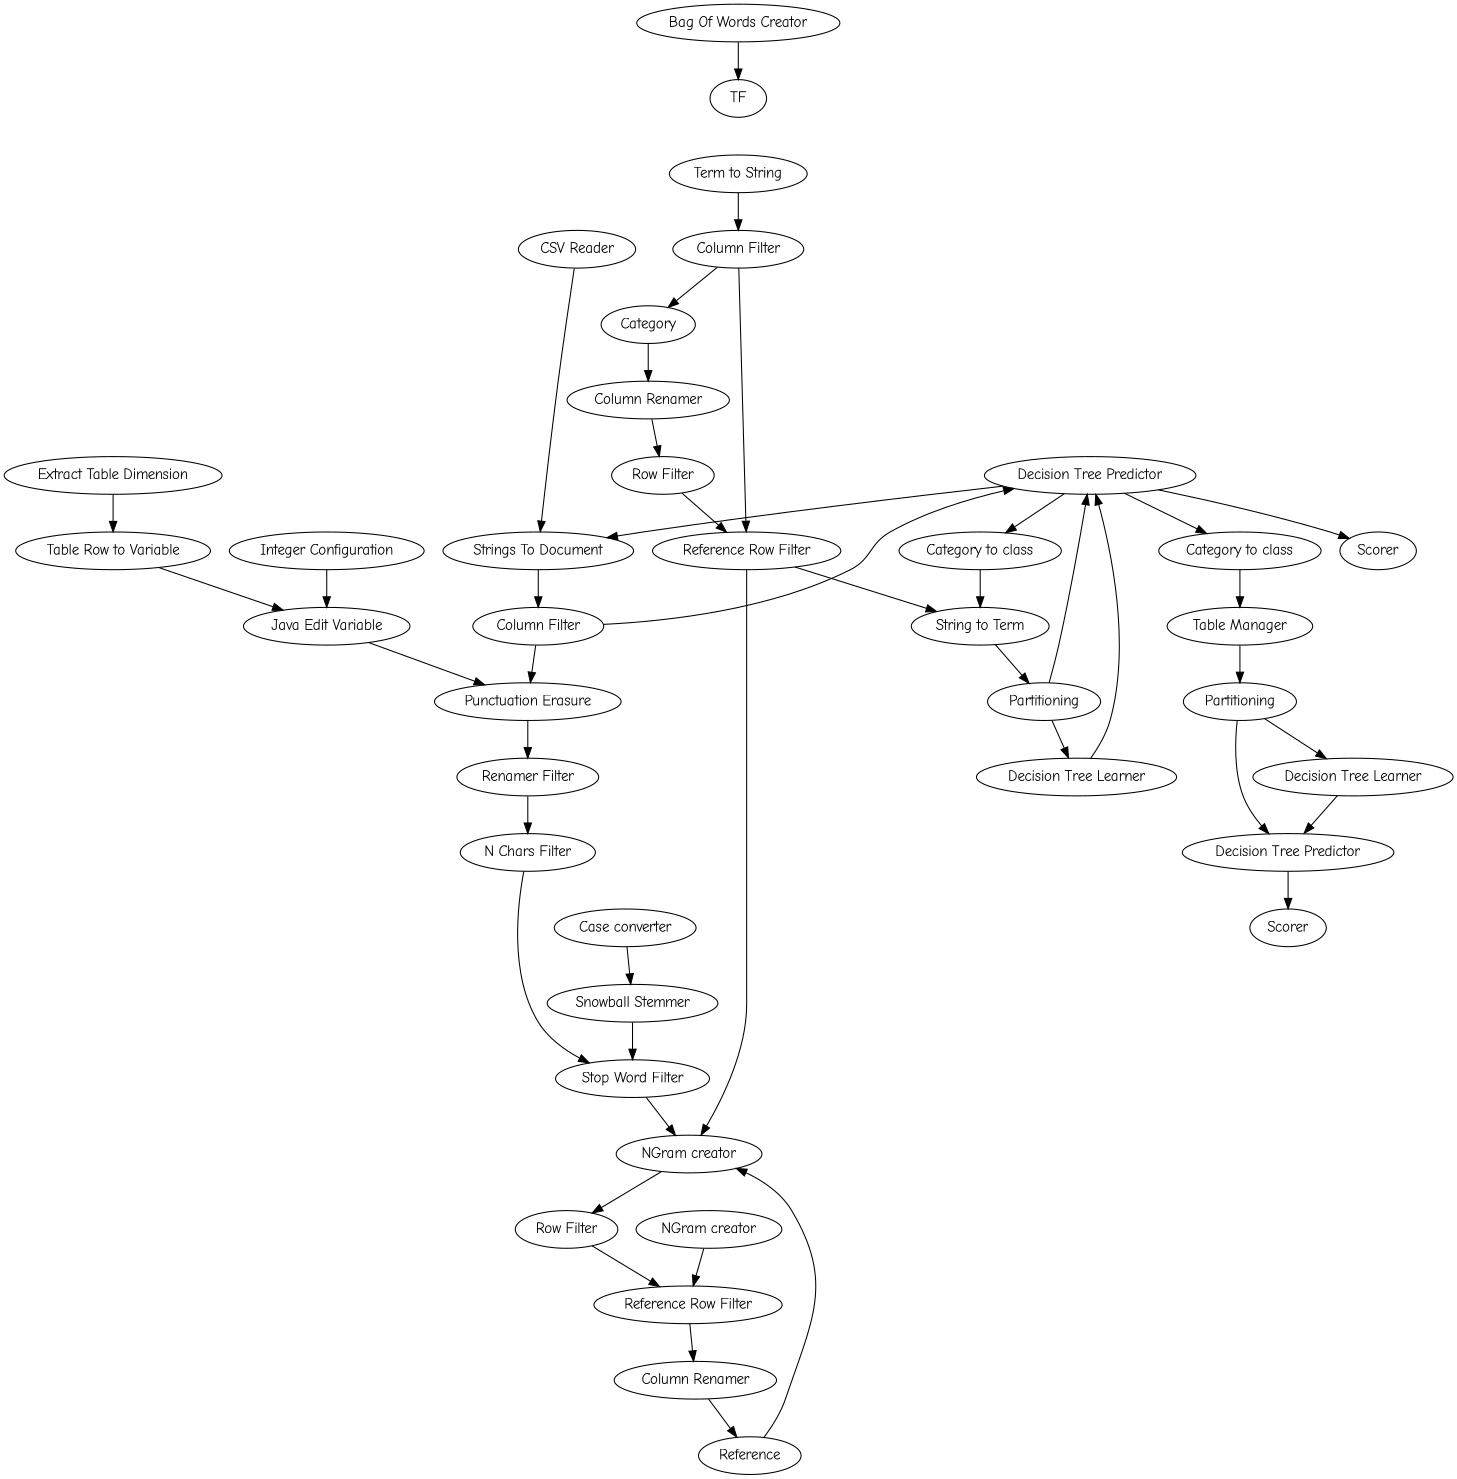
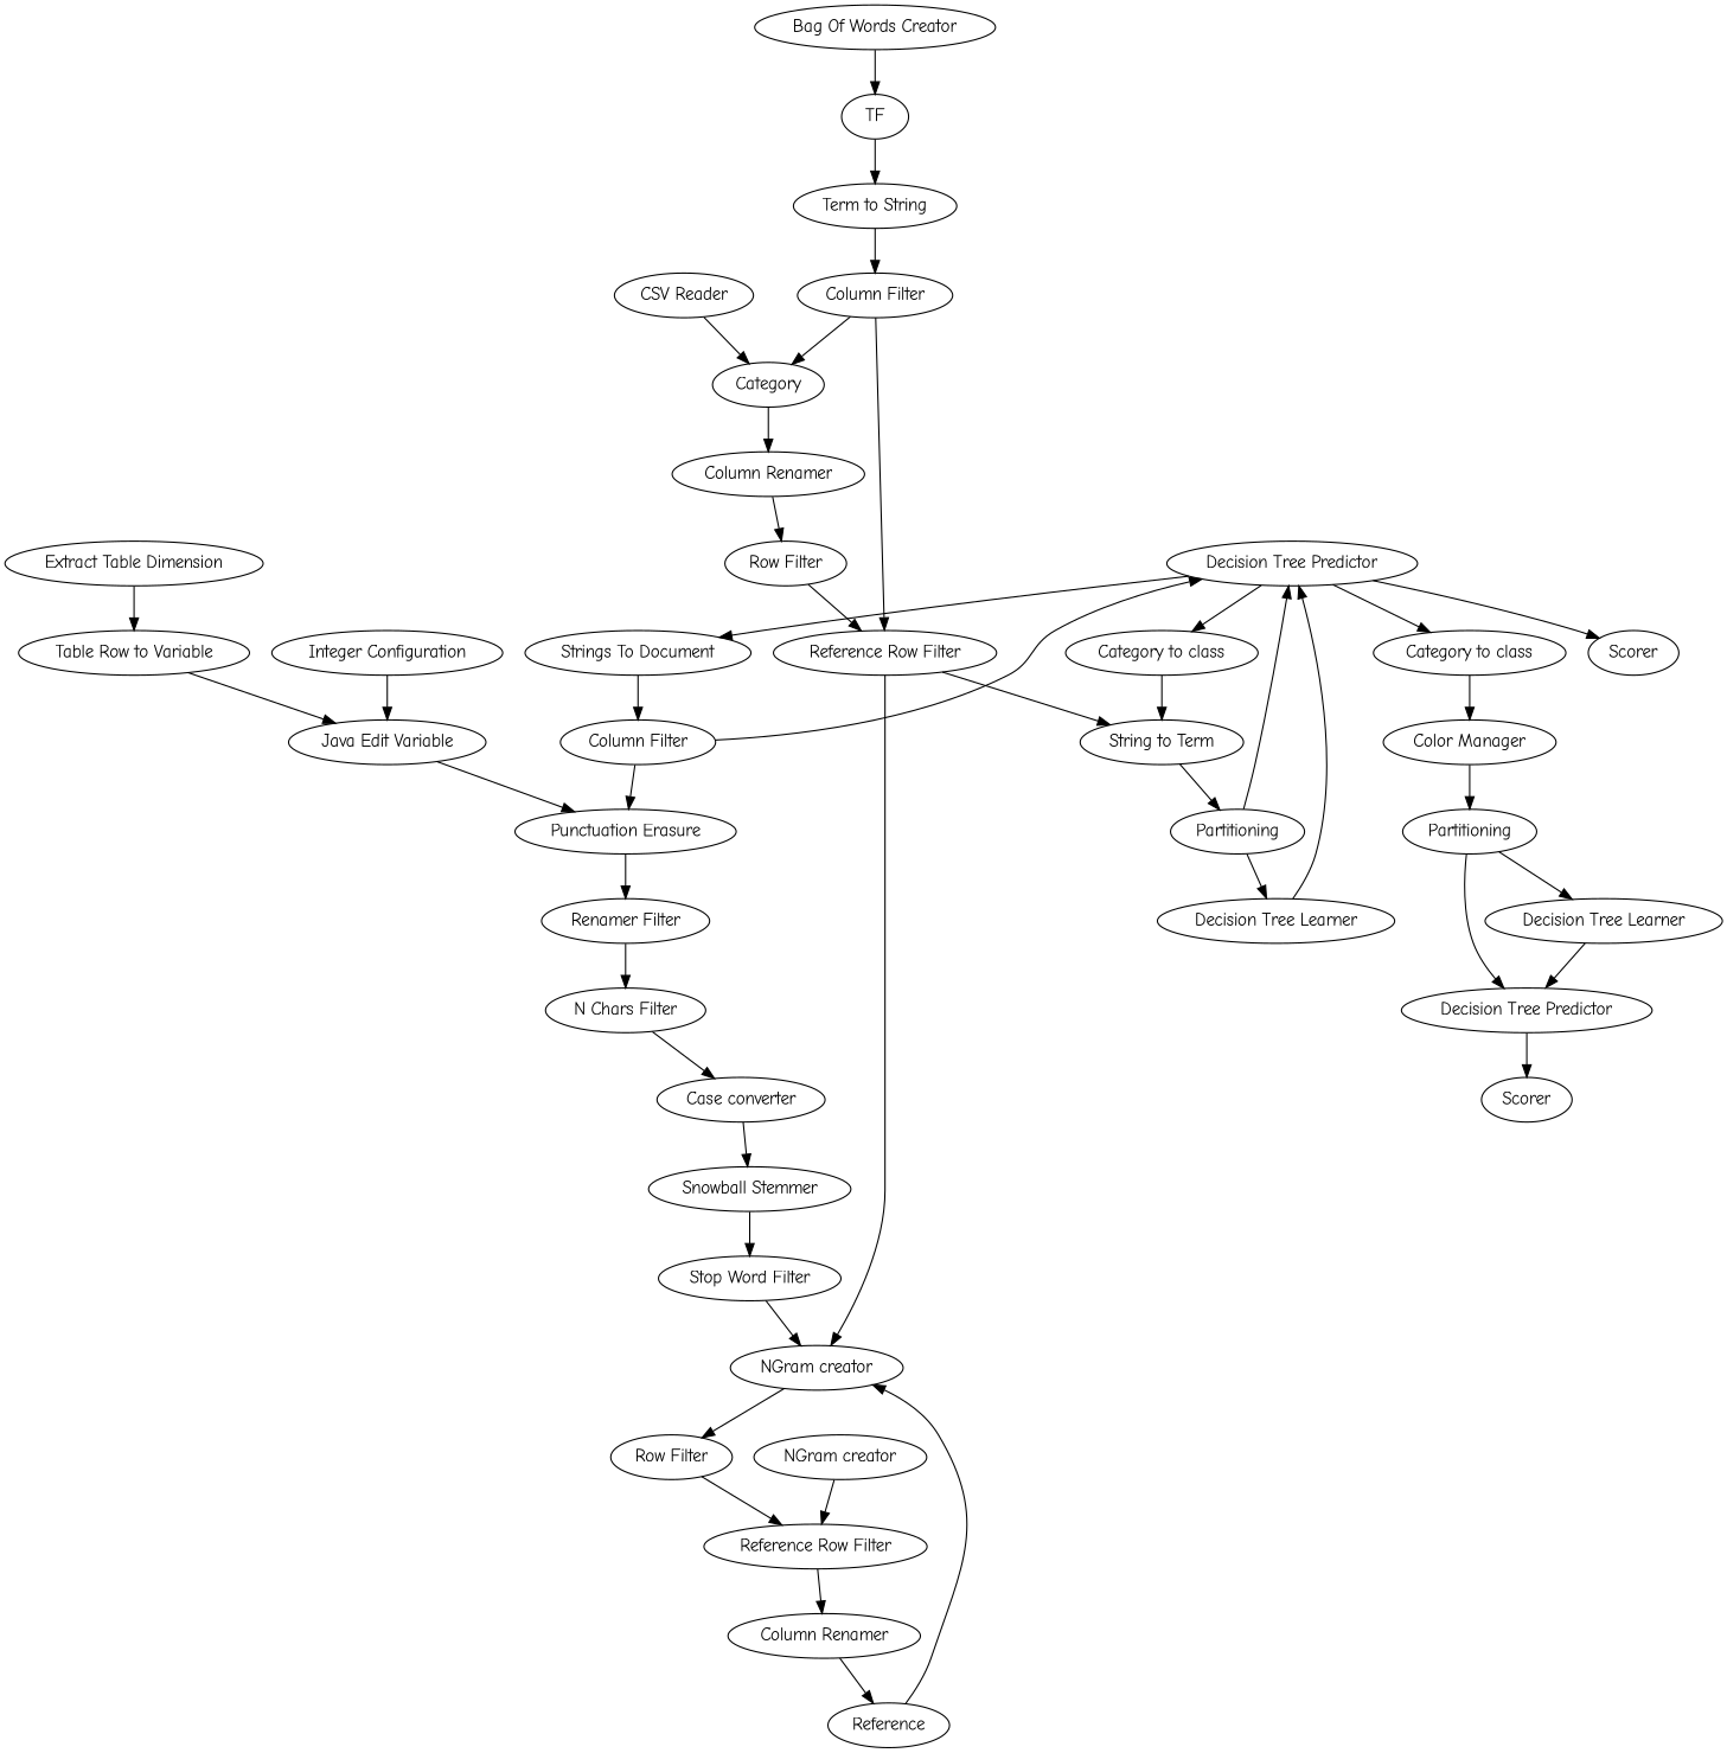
  digraph {
    fontname="Comic Neue"
    rankdir=TB
    node [fontname="Comic Neue"]
    edge [fontname="Comic Neue"]
    n1 [label="Category to class"]
-   n2 [label="Table Manager"]
+   n2 [label="Color Manager"]
    n3 [label=Partitioning]
    n4 [label="Decision Tree Predictor"]
    n5 [label="Decision Tree Learner"]
    n6 [label="Java Edit Variable"]
    n7 [label="Punctuation Erasure"]
    n8 [label="Renamer Filter"]
    n9 [label="N Chars Filter"]
    n10 [label="Column Filter"]
    n11 [label="Decision Tree Predictor"]
    n12 [label="Strings To Document"]
    n13 [label="Category to class"]
    n14 [label=Scorer]
    n15 [label="String to Term"]
    n16 [label="Column Filter"]
    n17 [label="Reference Row Filter"]
    n18 [label=Category]
    n19 [label="NGram creator"]
    n20 [label="Column Renamer"]
    n21 [label="Row Filter"]
    n22 [label=Partitioning]
    n23 [label=Reference]
    n24 [label="Reference Row Filter"]
    n25 [label="Case converter"]
    n26 [label="Row Filter"]
    n27 [label=Scorer]
    n28 [label="Snowball Stemmer"]
    n29 [label="Stop Word Filter"]
    n30 [label=TF]
    n31 [label="Term to String"]
    n32 [label="CSV Reader"]
    n33 [label="Decision Tree Learner"]
    n34 [label="Column Renamer"]
    n35 [label="Integer Configuration"]
    n36 [label="Bag Of Words Creator"]
    n37 [label="Table Row to Variable"]
    n38 [label="Extract Table Dimension"]
    n39 [label="NGram creator"]
    n1 -> n2
    n2 -> n3
    n3 -> n4
    n3 -> n5
    n4 -> n27
    n5 -> n4
    n6 -> n7
    n7 -> n8
    n8 -> n9
-   n9 -> n29
+   n9 -> n25
    n10 -> n7
    n10 -> n11
    n11 -> n1
    n11 -> n12
    n11 -> n13
    n11 -> n14
    n12 -> n10
    n13 -> n15
    n15 -> n22
    n16 -> n17
    n16 -> n18
    n17 -> n15
    n17 -> n19
    n18 -> n20
    n19 -> n21
    n20 -> n26
    n21 -> n24
    n22 -> n11
    n22 -> n33
    n23 -> n19
    n24 -> n34
    n25 -> n28
    n26 -> n17
    n28 -> n29
    n29 -> n19
+   n30 -> n31
    n31 -> n16
-   n32 -> n12
+   n32 -> n18
    n33 -> n11
    n34 -> n23
    n35 -> n6
    n36 -> n30
    n37 -> n6
    n38 -> n37
    n39 -> n24
  }
